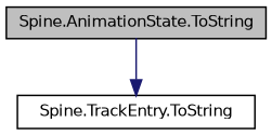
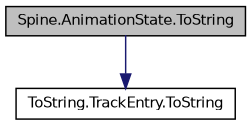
  digraph {
    rankdir=TB
    node [color=black fontname=Helvetica fontsize=10 shape=record style=filled]
    n1 [fillcolor=grey75 fontcolor=black height=0.2 label="Spine.AnimationState.ToString" width=0.4]
-   n2 [fillcolor=white height=0.2 label="Spine.TrackEntry.ToString" width=0.4]
+   n2 [fillcolor=white height=0.2 label="ToString.TrackEntry.ToString" width=0.4]
    n1 -> n2 [color=midnightblue fontname=Helvetica fontsize=10 labelfontname=Helvetica labelfontsize=10 style=solid]
  }
